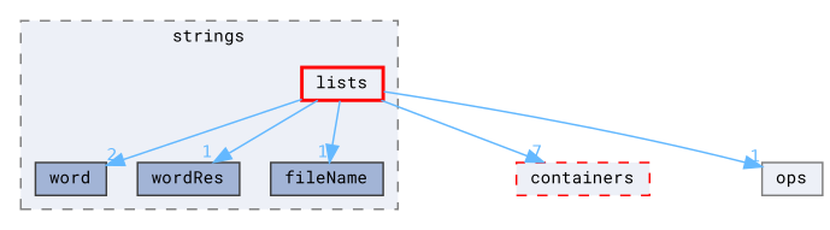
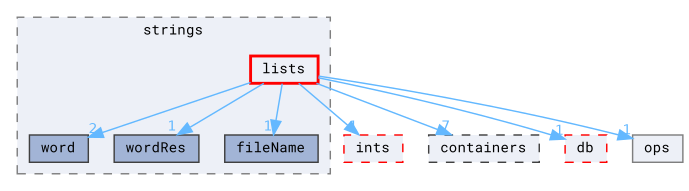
  digraph {
    compound=true
    fontname="Roboto Mono"
    node [color=red fillcolor="#edf0f7" fontname="Roboto Mono" fontsize=10 shape=box style=filled]
    edge [color=steelblue1 fontcolor=steelblue1 fontname="Roboto Mono" fontsize=10 headlabel=1 labeldistance=1.5 labelfontname=Helvetica labelfontsize=10]
    n1 [color=grey25 fillcolor="#a2b4d6" height=0.2 label=word width=0.4]
    n2 [color=grey25 fillcolor="#a2b4d6" height=0.2 label=wordRes width=0.4]
    n3 [color=grey25 fillcolor="#a2b4d6" height=0.2 label=fileName width=0.4]
    n4 [height=0.2 label=lists style="filled,bold" width=0.4]
-   n6 [height=0.2 label=containers style="filled,dashed" width=0.4]
+   n5 [height=0.2 label=ints style="filled,dashed" width=0.4]
+   n6 [color=grey25 height=0.2 label=containers style="filled,dashed" width=0.4]
+   n7 [height=0.2 label=db style="filled,dashed" width=0.4]
    n8 [color=grey50 height=0.2 label=ops width=0.4]
    subgraph cluster_1 {
      bgcolor="#edf0f7"
      fontsize=10
      label=strings
      pencolor=grey50
      style="filled,dashed"
      n1
      n2
      n3
      n4
    }
    n4 -> n1 [headlabel=2]
    n4 -> n2
    n4 -> n3
+   n4 -> n5
    n4 -> n6 [headlabel=7]
+   n4 -> n7
    n4 -> n8
  }
